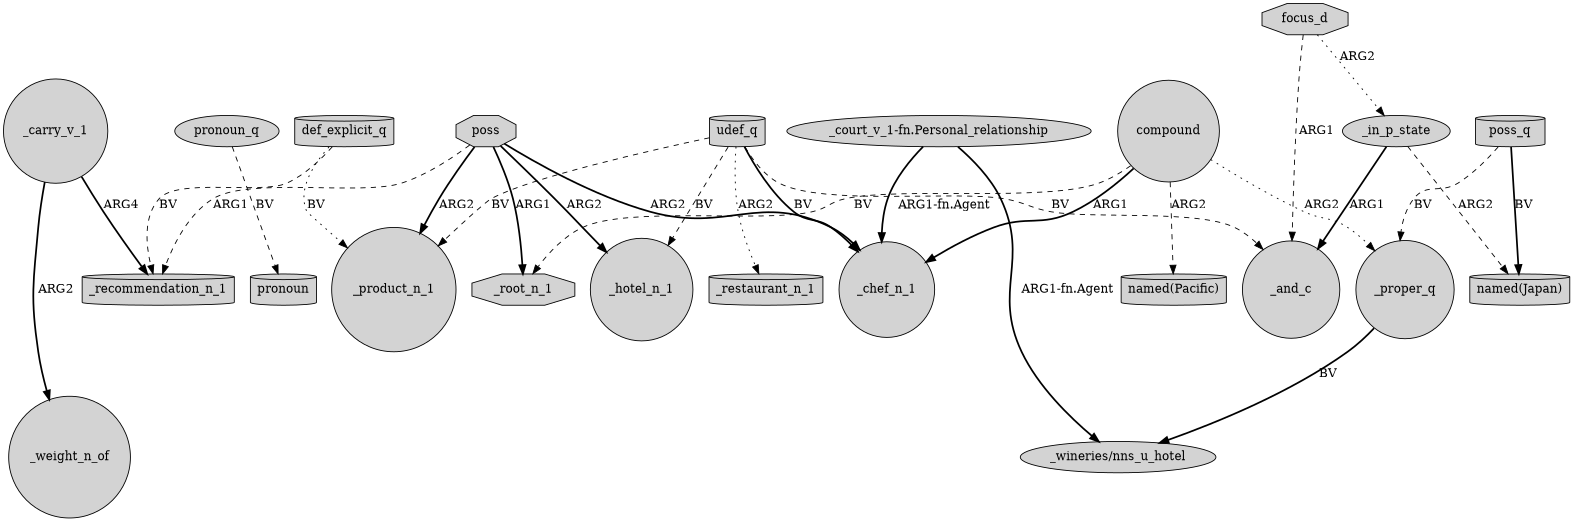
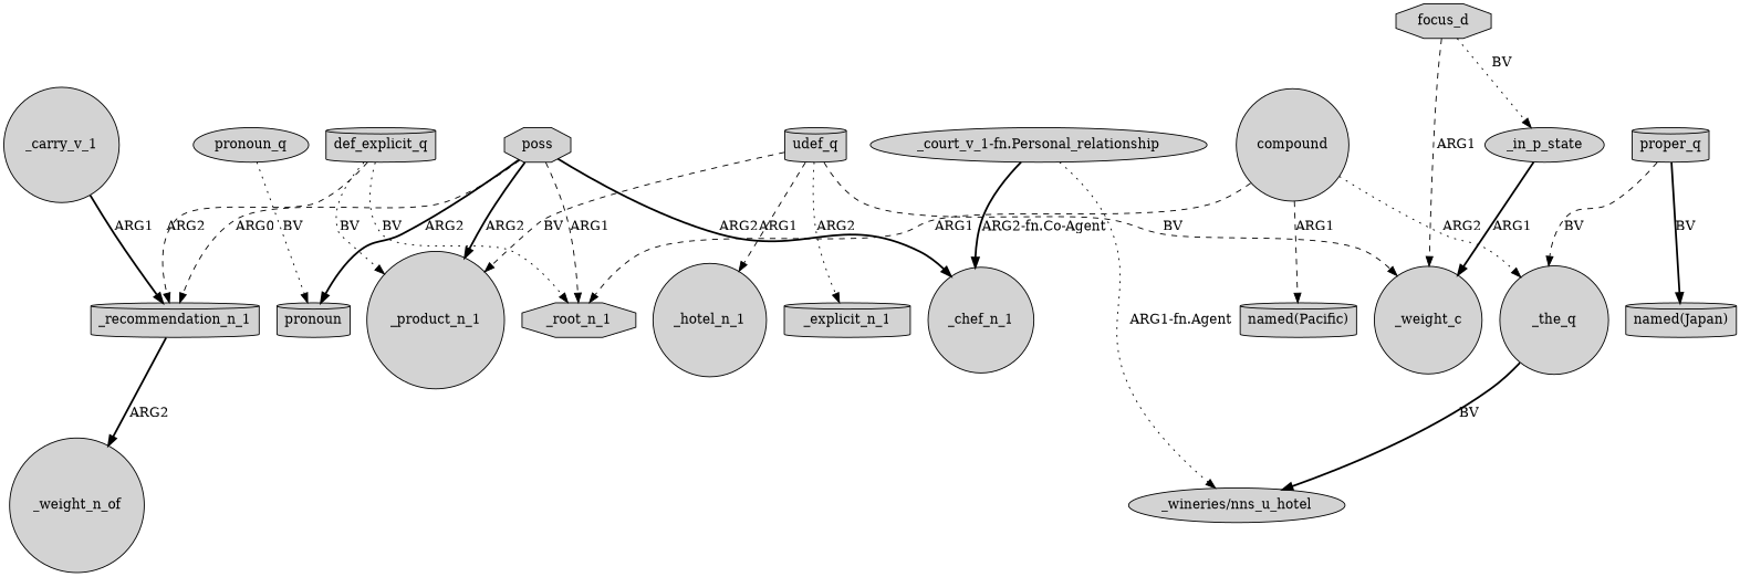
  digraph {
    node [shape=circle style=filled]
    edge [style=dashed]
    _product_n_1
    def_explicit_q [shape=cylinder]
    _recommendation_n_1 [shape=cylinder]
    _root_n_1 [shape=octagon]
    compound
    _chef_n_1
    "named(Pacific)" [shape=cylinder]
-   _the_q [label=_proper_q]
-   _and_c
+   _the_q
+   _and_c [label=_weight_c]
    poss [shape=octagon]
    n11 [label=pronoun shape=cylinder]
    _in_p_state [shape=ellipse]
    "named(Japan)" [shape=cylinder]
    focus_d [shape=octagon]
    udef_q [shape=cylinder]
-   _restaurant_n_1 [shape=cylinder]
+   _restaurant_n_1 [shape=cylinder label=_explicit_n_1]
    _hotel_n_1
    _weight_n_of
    "_court_v_1-fn.Personal_relationship" [shape=ellipse]
    n20 [label="_wineries/nns_u_hotel" shape=ellipse]
    _carry_v_1
-   proper_q [shape=cylinder label=poss_q]
+   proper_q [shape=cylinder]
    pronoun_q [shape=ellipse]
    def_explicit_q -> _product_n_1 [label=BV style=dotted]
-   def_explicit_q -> _recommendation_n_1 [label=BV]
-   compound -> _root_n_1 [label=BV]
-   compound -> _chef_n_1 [label=ARG1 style=bold]
-   compound -> "named(Pacific)" [label=ARG2]
+   def_explicit_q -> _recommendation_n_1 [label=ARG2]
+   def_explicit_q -> _root_n_1 [label=BV style=dotted]
+   compound -> _root_n_1 [label=ARG1]
+   compound -> "named(Pacific)" [label=ARG1]
    compound -> _the_q [label=ARG2 style=dotted]
    _the_q -> n20 [label=BV style=bold]
    poss -> _product_n_1 [label=ARG2 style=bold]
-   poss -> _recommendation_n_1 [label=ARG1]
-   poss -> _root_n_1 [label=ARG1 style=bold]
+   poss -> _recommendation_n_1 [label=ARG0]
+   poss -> _root_n_1 [label=ARG1]
    poss -> _chef_n_1 [label=ARG2 style=bold]
-   poss -> _hotel_n_1 [label=ARG2 style=bold]
+   poss -> n11 [label=ARG2 style=bold]
    _in_p_state -> _and_c [label=ARG1 style=bold]
-   _in_p_state -> "named(Japan)" [label=ARG2]
    focus_d -> _and_c [label=ARG1]
-   focus_d -> _in_p_state [label=ARG2 style=dotted]
+   focus_d -> _in_p_state [label=BV style=dotted]
    udef_q -> _product_n_1 [label=BV]
-   udef_q -> _chef_n_1 [label=BV style=bold]
    udef_q -> _and_c [label=BV]
    udef_q -> _restaurant_n_1 [label=ARG2 style=dotted]
-   udef_q -> _hotel_n_1 [label=BV]
-   "_court_v_1-fn.Personal_relationship" -> _chef_n_1 [label="ARG1-fn.Agent" style=bold]
-   "_court_v_1-fn.Personal_relationship" -> n20 [label="ARG1-fn.Agent" style=bold]
-   _carry_v_1 -> _recommendation_n_1 [label=ARG4 style=bold]
-   _carry_v_1 -> _weight_n_of [label=ARG2 style=bold]
+   udef_q -> _hotel_n_1 [label=ARG1]
+   "_court_v_1-fn.Personal_relationship" -> _chef_n_1 [label="ARG2-fn.Co-Agent" style=bold]
+   "_court_v_1-fn.Personal_relationship" -> n20 [label="ARG1-fn.Agent" style=dotted]
+   _carry_v_1 -> _recommendation_n_1 [label=ARG1 style=bold]
+   _recommendation_n_1 -> _weight_n_of [label=ARG2 style=bold]
    proper_q -> _the_q [label=BV]
    proper_q -> "named(Japan)" [label=BV style=bold]
-   pronoun_q -> n11 [label=BV]
+   pronoun_q -> n11 [label=BV style=dotted]
  }
